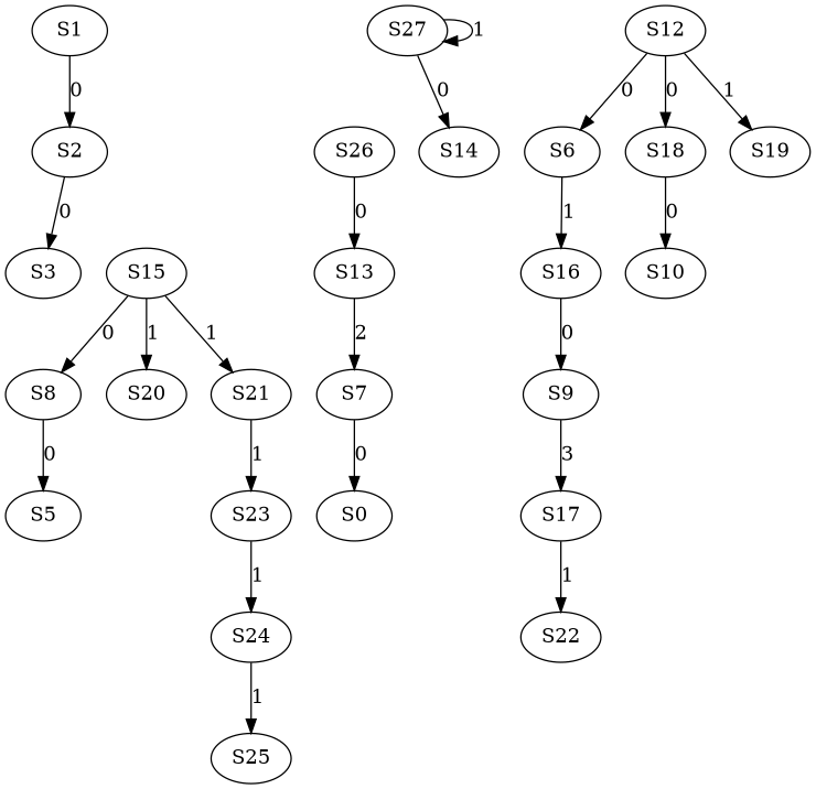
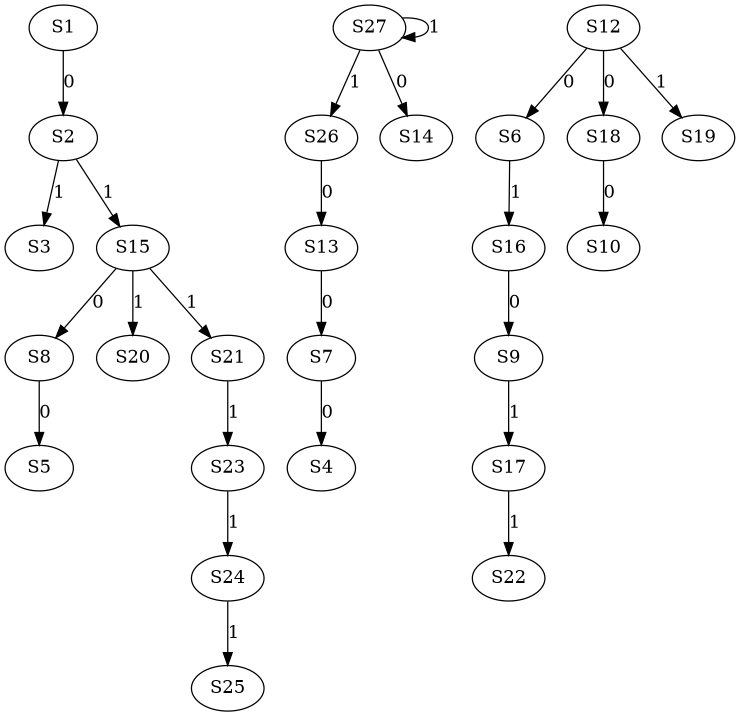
  strict digraph {
    S1
    S2
    S3
    S15
    S8
    S20
    S21
    S7
-   S4 [label=S0]
+   S4
    S5
    S12
    S6
    S18
    S19
    S16
    S10
    S9
    S13
    S23
    S17
    S22
    S24
    S25
    S26
    S27
    S14
    S1 -> S2 [label=0]
-   S2 -> S3 [label=0]
+   S2 -> S3 [label=1]
+   S2 -> S15 [label=1]
    S15 -> S8 [label=0]
    S15 -> S20 [label=1]
    S15 -> S21 [label=1]
    S8 -> S5 [label=0]
    S21 -> S23 [label=1]
    S7 -> S4 [label=0]
    S12 -> S6 [label=0]
    S12 -> S18 [label=0]
    S12 -> S19 [label=1]
    S6 -> S16 [label=1]
    S18 -> S10 [label=0]
    S16 -> S9 [label=0]
-   S9 -> S17 [label=3]
-   S13 -> S7 [label=2]
+   S9 -> S17 [label=1]
+   S13 -> S7 [label=0]
    S23 -> S24 [label=1]
    S17 -> S22 [label=1]
    S24 -> S25 [label=1]
    S26 -> S13 [label=0]
+   S27 -> S26 [label=1]
    S27 -> S27 [label=1]
    S27 -> S14 [label=0]
  }
